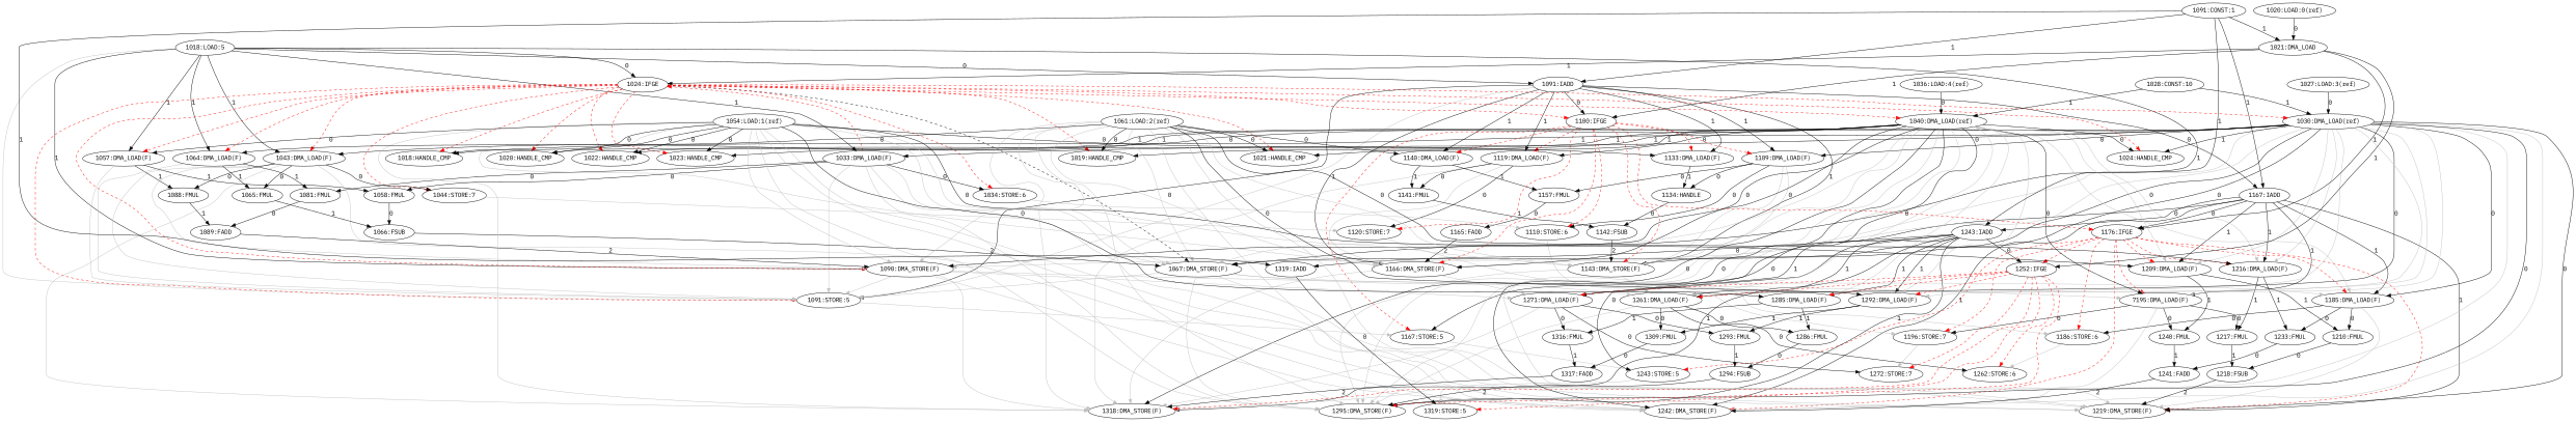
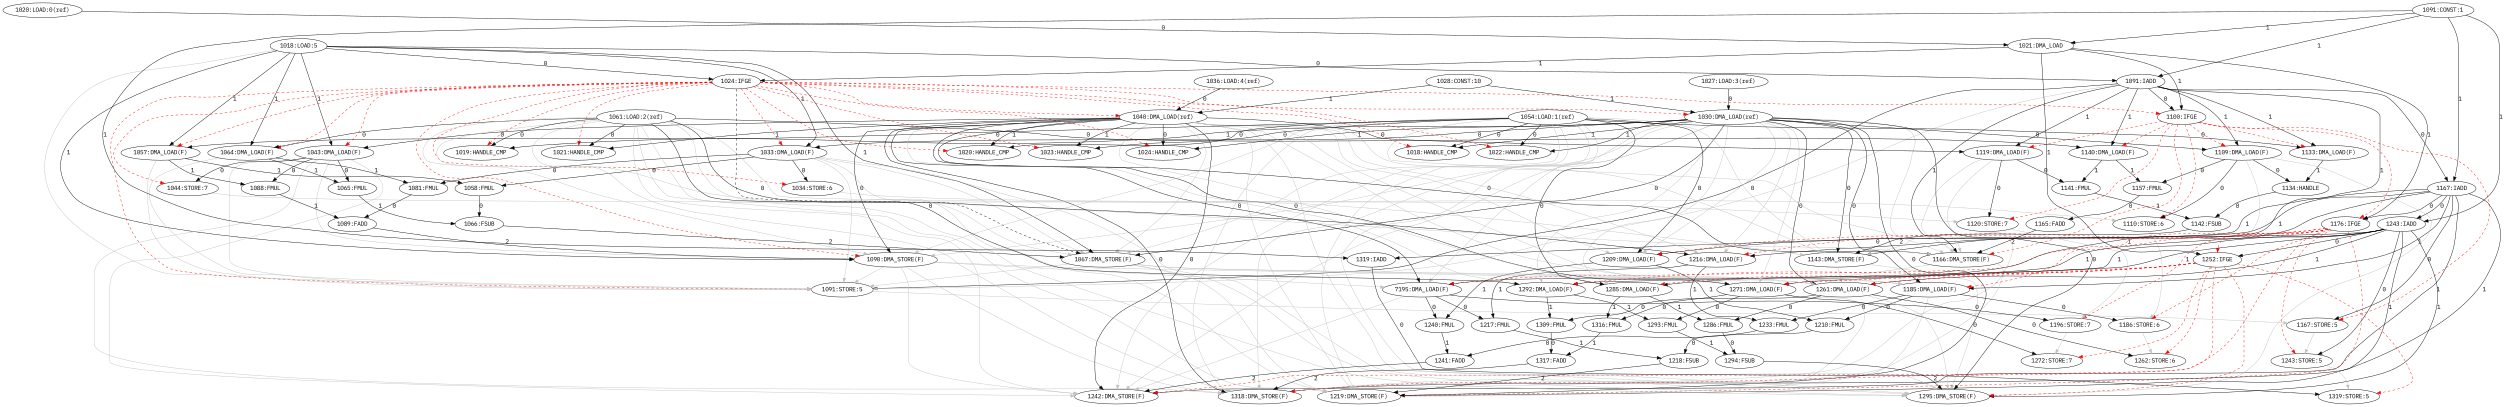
  digraph {
    fontname="IBM Plex Mono"
    node [fontname="IBM Plex Mono"]
    edge [fontname="IBM Plex Mono"]
    "1091:IADD"
    "1091:STORE:5"
    "1100:IFGE"
    "1167:IADD"
    "1166:DMA_STORE(F)"
    "1119:DMA_LOAD(F)"
    "1109:DMA_LOAD(F)"
    "1143:DMA_STORE(F)"
    "1133:DMA_LOAD(F)"
    "1140:DMA_LOAD(F)"
    "1167:STORE:5"
    "1176:IFGE"
    "1110:STORE:6"
    "1120:STORE:7"
    "1219:DMA_STORE(F)"
    "1242:DMA_STORE(F)"
    "1185:DMA_LOAD(F)"
    n18 [label="7195:DMA_LOAD(F)"]
    "1209:DMA_LOAD(F)"
    "1216:DMA_LOAD(F)"
    "1243:IADD"
    "1318:DMA_STORE(F)"
    "1271:DMA_LOAD(F)"
    "1141:FMUL"
    "1295:DMA_STORE(F)"
    n26 [label="1134:HANDLE"]
    "1157:FMUL"
    "1261:DMA_LOAD(F)"
    "1243:STORE:5"
    "1018:LOAD:5"
    "1024:IFGE"
    "1033:DMA_LOAD(F)"
    "1043:DMA_LOAD(F)"
    "1057:DMA_LOAD(F)"
    "1064:DMA_LOAD(F)"
    "1067:DMA_STORE(F)"
    "1090:DMA_STORE(F)"
    "1030:DMA_LOAD(ref)"
    "1040:DMA_LOAD(ref)"
    "1034:STORE:6"
    "1044:STORE:7"
    "1018:HANDLE_CMP"
    "1019:HANDLE_CMP"
    "1020:HANDLE_CMP"
    "1021:HANDLE_CMP"
    "1022:HANDLE_CMP"
    "1023:HANDLE_CMP"
    "1024:HANDLE_CMP"
    "1058:FMUL"
    "1081:FMUL"
    "1065:FMUL"
    "1088:FMUL"
    "1285:DMA_LOAD(F)"
    "1292:DMA_LOAD(F)"
    "1066:FSUB"
    "1089:FADD"
    "1186:STORE:6"
    "1210:FMUL"
    "1233:FMUL"
    "1262:STORE:6"
    "1286:FMUL"
    "1309:FMUL"
    "1196:STORE:7"
    "1217:FMUL"
    "1240:FMUL"
    "1272:STORE:7"
    "1293:FMUL"
    "1316:FMUL"
    "1021:DMA_LOAD"
    "1252:IFGE"
    "1319:STORE:5"
    "1054:LOAD:1(ref)"
    "1061:LOAD:2(ref)"
    "1091:CONST:1"
    "1319:IADD"
    "1020:LOAD:0(ref)"
    "1027:LOAD:3(ref)"
    "1028:CONST:10"
    "1036:LOAD:4(ref)"
    "1165:FADD"
    "1142:FSUB"
    "1218:FSUB"
    "1241:FADD"
    "1294:FSUB"
    "1317:FADD"
    "1091:IADD" -> "1091:STORE:5" [label=0]
    "1091:IADD" -> "1091:STORE:5" [color=gray]
    "1091:IADD" -> "1100:IFGE" [label=0]
    "1091:IADD" -> "1167:IADD" [label=0]
    "1091:IADD" -> "1166:DMA_STORE(F)" [label=1]
    "1091:IADD" -> "1119:DMA_LOAD(F)" [label=1]
    "1091:IADD" -> "1109:DMA_LOAD(F)" [label=1]
    "1091:IADD" -> "1143:DMA_STORE(F)" [label=1]
    "1091:IADD" -> "1133:DMA_LOAD(F)" [label=1]
    "1091:IADD" -> "1140:DMA_LOAD(F)" [label=1]
    "1091:STORE:5" -> "1167:STORE:5" [color=gray]
    "1100:IFGE" -> "1166:DMA_STORE(F)" [color=red style=dashed]
    "1100:IFGE" -> "1119:DMA_LOAD(F)" [color=red style=dashed]
    "1100:IFGE" -> "1109:DMA_LOAD(F)" [color=red style=dashed]
-   "1100:IFGE" -> "1143:DMA_STORE(F)" [color=red style=dashed]
    "1100:IFGE" -> "1133:DMA_LOAD(F)" [color=red style=dashed]
    "1100:IFGE" -> "1140:DMA_LOAD(F)" [color=red style=dashed]
    "1100:IFGE" -> "1167:STORE:5" [color=red style=dashed]
    "1100:IFGE" -> "1176:IFGE" [color=red style=dashed]
    "1100:IFGE" -> "1110:STORE:6" [color=red style=dashed]
    "1100:IFGE" -> "1120:STORE:7" [color=red style=dashed]
    "1167:IADD" -> "1167:STORE:5" [label=0]
    "1167:IADD" -> "1176:IFGE" [label=0]
    "1167:IADD" -> "1219:DMA_STORE(F)" [label=1]
    "1167:IADD" -> "1242:DMA_STORE(F)" [label=1]
    "1167:IADD" -> "1185:DMA_LOAD(F)" [label=1]
    "1167:IADD" -> n18 [label=1]
    "1167:IADD" -> "1209:DMA_LOAD(F)" [label=1]
    "1167:IADD" -> "1216:DMA_LOAD(F)" [label=1]
    "1167:IADD" -> "1243:IADD" [label=0]
    "1166:DMA_STORE(F)" -> "1318:DMA_STORE(F)" [color=gray]
    "1166:DMA_STORE(F)" -> "1271:DMA_LOAD(F)" [color=gray]
    "1119:DMA_LOAD(F)" -> "1166:DMA_STORE(F)" [color=gray]
    "1119:DMA_LOAD(F)" -> "1120:STORE:7" [label=0]
    "1119:DMA_LOAD(F)" -> "1318:DMA_STORE(F)" [color=gray]
    "1119:DMA_LOAD(F)" -> "1141:FMUL" [label=0]
    "1109:DMA_LOAD(F)" -> "1143:DMA_STORE(F)" [color=gray]
    "1109:DMA_LOAD(F)" -> "1110:STORE:6" [label=0]
    "1109:DMA_LOAD(F)" -> "1295:DMA_STORE(F)" [color=gray]
    "1109:DMA_LOAD(F)" -> n26 [label=0]
    "1109:DMA_LOAD(F)" -> "1157:FMUL" [label=0]
    "1143:DMA_STORE(F)" -> "1295:DMA_STORE(F)" [color=gray]
    "1143:DMA_STORE(F)" -> "1261:DMA_LOAD(F)" [color=gray]
    "1133:DMA_LOAD(F)" -> n26 [label=1]
    "1140:DMA_LOAD(F)" -> "1141:FMUL" [label=1]
    "1140:DMA_LOAD(F)" -> "1157:FMUL" [label=1]
    "1167:STORE:5" -> "1243:STORE:5" [color=gray]
    "1176:IFGE" -> "1219:DMA_STORE(F)" [color=red style=dashed]
    "1176:IFGE" -> "1242:DMA_STORE(F)" [color=red style=dashed]
    "1176:IFGE" -> "1185:DMA_LOAD(F)" [color=red style=dashed]
    "1176:IFGE" -> n18 [color=red style=dashed]
    "1176:IFGE" -> "1209:DMA_LOAD(F)" [color=red style=dashed]
    "1176:IFGE" -> "1216:DMA_LOAD(F)" [color=red style=dashed]
    "1176:IFGE" -> "1243:STORE:5" [color=red style=dashed]
    "1176:IFGE" -> "1186:STORE:6" [color=red style=dashed]
    "1176:IFGE" -> "1196:STORE:7" [color=red style=dashed]
    "1176:IFGE" -> "1252:IFGE" [color=red style=dashed]
    "1110:STORE:6" -> "1186:STORE:6" [color=gray]
    "1120:STORE:7" -> "1196:STORE:7" [color=gray]
    "1185:DMA_LOAD(F)" -> "1219:DMA_STORE(F)" [color=gray]
    "1185:DMA_LOAD(F)" -> "1186:STORE:6" [label=0]
    "1185:DMA_LOAD(F)" -> "1210:FMUL" [label=0]
    "1185:DMA_LOAD(F)" -> "1233:FMUL" [label=0]
    n18 -> "1242:DMA_STORE(F)" [color=gray]
    n18 -> "1196:STORE:7" [label=0]
    n18 -> "1217:FMUL" [label=0]
    n18 -> "1240:FMUL" [label=0]
    "1209:DMA_LOAD(F)" -> "1210:FMUL" [label=1]
    "1209:DMA_LOAD(F)" -> "1240:FMUL" [label=1]
    "1216:DMA_LOAD(F)" -> "1233:FMUL" [label=1]
    "1216:DMA_LOAD(F)" -> "1217:FMUL" [label=1]
    "1243:IADD" -> "1318:DMA_STORE(F)" [label=1]
    "1243:IADD" -> "1271:DMA_LOAD(F)" [label=1]
    "1243:IADD" -> "1295:DMA_STORE(F)" [label=1]
    "1243:IADD" -> "1261:DMA_LOAD(F)" [label=1]
    "1243:IADD" -> "1243:STORE:5" [label=0]
    "1243:IADD" -> "1285:DMA_LOAD(F)" [label=1]
    "1243:IADD" -> "1292:DMA_LOAD(F)" [label=1]
    "1243:IADD" -> "1252:IFGE" [label=0]
    "1243:IADD" -> "1319:IADD" [label=0]
    "1271:DMA_LOAD(F)" -> "1318:DMA_STORE(F)" [color=gray]
    "1271:DMA_LOAD(F)" -> "1272:STORE:7" [label=0]
    "1271:DMA_LOAD(F)" -> "1293:FMUL" [label=0]
    "1271:DMA_LOAD(F)" -> "1316:FMUL" [label=0]
    "1141:FMUL" -> "1142:FSUB" [label=1]
    n26 -> "1142:FSUB" [label=0]
    "1157:FMUL" -> "1165:FADD" [label=0]
    "1261:DMA_LOAD(F)" -> "1295:DMA_STORE(F)" [color=gray]
    "1261:DMA_LOAD(F)" -> "1262:STORE:6" [label=0]
    "1261:DMA_LOAD(F)" -> "1286:FMUL" [label=0]
    "1261:DMA_LOAD(F)" -> "1309:FMUL" [label=0]
    "1243:STORE:5" -> "1319:STORE:5" [color=gray]
    "1018:LOAD:5" -> "1091:IADD" [label=0]
    "1018:LOAD:5" -> "1091:STORE:5" [color=gray]
    "1018:LOAD:5" -> "1024:IFGE" [label=0]
    "1018:LOAD:5" -> "1033:DMA_LOAD(F)" [label=1]
    "1018:LOAD:5" -> "1043:DMA_LOAD(F)" [label=1]
    "1018:LOAD:5" -> "1057:DMA_LOAD(F)" [label=1]
    "1018:LOAD:5" -> "1064:DMA_LOAD(F)" [label=1]
    "1018:LOAD:5" -> "1067:DMA_STORE(F)" [label=1]
    "1018:LOAD:5" -> "1090:DMA_STORE(F)" [label=1]
    "1024:IFGE" -> "1091:STORE:5" [color=red style=dashed]
    "1024:IFGE" -> "1100:IFGE" [color=red style=dashed]
-   "1033:DMA_LOAD(F)" -> "1024:IFGE" [color=red style=dashed]
+   "1024:IFGE" -> "1033:DMA_LOAD(F)" [color=red style=dashed]
    "1024:IFGE" -> "1043:DMA_LOAD(F)" [color=red style=dashed]
    "1024:IFGE" -> "1057:DMA_LOAD(F)" [color=red style=dashed]
    "1024:IFGE" -> "1064:DMA_LOAD(F)" [color=red style=dashed]
    "1024:IFGE" -> "1067:DMA_STORE(F)" [color=black style=dashed]
    "1024:IFGE" -> "1090:DMA_STORE(F)" [color=red style=dashed]
    "1024:IFGE" -> "1030:DMA_LOAD(ref)" [color=red style=dashed]
    "1024:IFGE" -> "1040:DMA_LOAD(ref)" [color=red style=dashed]
    "1024:IFGE" -> "1034:STORE:6" [color=red style=dashed]
    "1024:IFGE" -> "1044:STORE:7" [color=red style=dashed]
    "1024:IFGE" -> "1018:HANDLE_CMP" [color=red style=dashed]
    "1024:IFGE" -> "1019:HANDLE_CMP" [color=red style=dashed]
    "1024:IFGE" -> "1020:HANDLE_CMP" [color=red style=dashed]
    "1024:IFGE" -> "1021:HANDLE_CMP" [color=red style=dashed]
    "1024:IFGE" -> "1022:HANDLE_CMP" [color=red style=dashed]
    "1024:IFGE" -> "1023:HANDLE_CMP" [color=red style=dashed]
    "1024:IFGE" -> "1024:HANDLE_CMP" [color=red style=dashed]
    "1033:DMA_LOAD(F)" -> "1091:STORE:5" [color=gray]
    "1033:DMA_LOAD(F)" -> "1219:DMA_STORE(F)" [color=gray]
    "1033:DMA_LOAD(F)" -> "1295:DMA_STORE(F)" [color=gray]
    "1033:DMA_LOAD(F)" -> "1067:DMA_STORE(F)" [color=gray]
    "1033:DMA_LOAD(F)" -> "1034:STORE:6" [label=0]
    "1033:DMA_LOAD(F)" -> "1058:FMUL" [label=0]
    "1033:DMA_LOAD(F)" -> "1081:FMUL" [label=0]
    "1043:DMA_LOAD(F)" -> "1091:STORE:5" [color=gray]
    "1043:DMA_LOAD(F)" -> "1242:DMA_STORE(F)" [color=gray]
    "1043:DMA_LOAD(F)" -> "1318:DMA_STORE(F)" [color=gray]
    "1043:DMA_LOAD(F)" -> "1090:DMA_STORE(F)" [color=gray]
    "1043:DMA_LOAD(F)" -> "1044:STORE:7" [label=0]
    "1043:DMA_LOAD(F)" -> "1065:FMUL" [label=0]
    "1043:DMA_LOAD(F)" -> "1088:FMUL" [label=0]
    "1057:DMA_LOAD(F)" -> "1091:STORE:5" [color=gray]
    "1057:DMA_LOAD(F)" -> "1058:FMUL" [label=1]
    "1057:DMA_LOAD(F)" -> "1088:FMUL" [label=1]
    "1064:DMA_LOAD(F)" -> "1091:STORE:5" [color=gray]
    "1064:DMA_LOAD(F)" -> "1081:FMUL" [label=1]
    "1064:DMA_LOAD(F)" -> "1065:FMUL" [label=1]
    "1067:DMA_STORE(F)" -> "1091:STORE:5" [color=gray]
    "1067:DMA_STORE(F)" -> "1219:DMA_STORE(F)" [color=gray]
    "1067:DMA_STORE(F)" -> "1185:DMA_LOAD(F)" [color=gray]
    "1067:DMA_STORE(F)" -> "1295:DMA_STORE(F)" [color=gray]
    "1067:DMA_STORE(F)" -> "1261:DMA_LOAD(F)" [color=gray]
    "1090:DMA_STORE(F)" -> "1091:STORE:5" [color=gray]
    "1090:DMA_STORE(F)" -> "1242:DMA_STORE(F)" [color=gray]
    "1090:DMA_STORE(F)" -> n18 [color=gray]
    "1090:DMA_STORE(F)" -> "1318:DMA_STORE(F)" [color=gray]
    "1090:DMA_STORE(F)" -> "1271:DMA_LOAD(F)" [color=gray]
    "1030:DMA_LOAD(ref)" -> "1166:DMA_STORE(F)" [color=gray]
    "1030:DMA_LOAD(ref)" -> "1109:DMA_LOAD(F)" [label=0]
    "1030:DMA_LOAD(ref)" -> "1143:DMA_STORE(F)" [label=0]
    "1030:DMA_LOAD(ref)" -> "1219:DMA_STORE(F)" [label=0]
    "1030:DMA_LOAD(ref)" -> "1242:DMA_STORE(F)" [color=gray]
    "1030:DMA_LOAD(ref)" -> "1185:DMA_LOAD(F)" [label=0]
    "1030:DMA_LOAD(ref)" -> n18 [color=gray]
    "1030:DMA_LOAD(ref)" -> "1209:DMA_LOAD(F)" [color=gray]
    "1030:DMA_LOAD(ref)" -> "1216:DMA_LOAD(F)" [color=gray]
    "1030:DMA_LOAD(ref)" -> "1318:DMA_STORE(F)" [color=gray]
    "1030:DMA_LOAD(ref)" -> "1271:DMA_LOAD(F)" [color=gray]
    "1030:DMA_LOAD(ref)" -> "1295:DMA_STORE(F)" [label=0]
    "1030:DMA_LOAD(ref)" -> "1261:DMA_LOAD(F)" [label=0]
    "1030:DMA_LOAD(ref)" -> "1033:DMA_LOAD(F)" [label=0]
    "1030:DMA_LOAD(ref)" -> "1067:DMA_STORE(F)" [label=0]
    "1030:DMA_LOAD(ref)" -> "1090:DMA_STORE(F)" [color=gray]
    "1030:DMA_LOAD(ref)" -> "1018:HANDLE_CMP" [label=1]
    "1030:DMA_LOAD(ref)" -> "1019:HANDLE_CMP" [label=1]
    "1030:DMA_LOAD(ref)" -> "1022:HANDLE_CMP" [label=1]
    "1030:DMA_LOAD(ref)" -> "1024:HANDLE_CMP" [label=1]
    "1030:DMA_LOAD(ref)" -> "1285:DMA_LOAD(F)" [color=gray]
    "1030:DMA_LOAD(ref)" -> "1292:DMA_LOAD(F)" [color=gray]
    "1040:DMA_LOAD(ref)" -> "1166:DMA_STORE(F)" [label=0]
    "1040:DMA_LOAD(ref)" -> "1119:DMA_LOAD(F)" [label=0]
    "1040:DMA_LOAD(ref)" -> "1143:DMA_STORE(F)" [color=gray]
    "1040:DMA_LOAD(ref)" -> "1219:DMA_STORE(F)" [color=gray]
    "1040:DMA_LOAD(ref)" -> "1242:DMA_STORE(F)" [label=0]
    "1040:DMA_LOAD(ref)" -> "1185:DMA_LOAD(F)" [color=gray]
    "1040:DMA_LOAD(ref)" -> n18 [label=0]
    "1040:DMA_LOAD(ref)" -> "1209:DMA_LOAD(F)" [color=gray]
    "1040:DMA_LOAD(ref)" -> "1216:DMA_LOAD(F)" [color=gray]
    "1040:DMA_LOAD(ref)" -> "1318:DMA_STORE(F)" [label=0]
    "1040:DMA_LOAD(ref)" -> "1271:DMA_LOAD(F)" [label=0]
    "1040:DMA_LOAD(ref)" -> "1295:DMA_STORE(F)" [color=gray]
    "1040:DMA_LOAD(ref)" -> "1261:DMA_LOAD(F)" [color=gray]
    "1040:DMA_LOAD(ref)" -> "1043:DMA_LOAD(F)" [label=0]
    "1040:DMA_LOAD(ref)" -> "1067:DMA_STORE(F)" [color=gray]
    "1040:DMA_LOAD(ref)" -> "1090:DMA_STORE(F)" [label=0]
    "1040:DMA_LOAD(ref)" -> "1020:HANDLE_CMP" [label=1]
    "1040:DMA_LOAD(ref)" -> "1021:HANDLE_CMP" [label=1]
    "1040:DMA_LOAD(ref)" -> "1023:HANDLE_CMP" [label=1]
    "1040:DMA_LOAD(ref)" -> "1024:HANDLE_CMP" [label=0]
    "1040:DMA_LOAD(ref)" -> "1285:DMA_LOAD(F)" [color=gray]
    "1040:DMA_LOAD(ref)" -> "1292:DMA_LOAD(F)" [color=gray]
    "1034:STORE:6" -> "1110:STORE:6" [color=gray]
    "1044:STORE:7" -> "1120:STORE:7" [color=gray]
    "1058:FMUL" -> "1066:FSUB" [label=0]
    "1081:FMUL" -> "1089:FADD" [label=0]
    "1065:FMUL" -> "1066:FSUB" [label=1]
    "1088:FMUL" -> "1089:FADD" [label=1]
    "1285:DMA_LOAD(F)" -> "1286:FMUL" [label=1]
    "1285:DMA_LOAD(F)" -> "1316:FMUL" [label=1]
    "1292:DMA_LOAD(F)" -> "1309:FMUL" [label=1]
    "1292:DMA_LOAD(F)" -> "1293:FMUL" [label=1]
    "1066:FSUB" -> "1067:DMA_STORE(F)" [label=2]
    "1089:FADD" -> "1090:DMA_STORE(F)" [label=2]
    "1186:STORE:6" -> "1262:STORE:6" [color=gray]
    "1210:FMUL" -> "1218:FSUB" [label=0]
    "1233:FMUL" -> "1241:FADD" [label=0]
    "1286:FMUL" -> "1294:FSUB" [label=0]
    "1309:FMUL" -> "1317:FADD" [label=0]
    "1196:STORE:7" -> "1272:STORE:7" [color=gray]
    "1217:FMUL" -> "1218:FSUB" [label=1]
    "1240:FMUL" -> "1241:FADD" [label=1]
    "1293:FMUL" -> "1294:FSUB" [label=1]
    "1316:FMUL" -> "1317:FADD" [label=1]
    "1021:DMA_LOAD" -> "1100:IFGE" [label=1]
    "1021:DMA_LOAD" -> "1176:IFGE" [label=1]
    "1021:DMA_LOAD" -> "1024:IFGE" [label=1]
    "1021:DMA_LOAD" -> "1252:IFGE" [label=1]
    "1252:IFGE" -> "1318:DMA_STORE(F)" [color=red style=dashed]
    "1252:IFGE" -> "1271:DMA_LOAD(F)" [color=red style=dashed]
    "1252:IFGE" -> "1295:DMA_STORE(F)" [color=red style=dashed]
    "1252:IFGE" -> "1261:DMA_LOAD(F)" [color=red style=dashed]
    "1252:IFGE" -> "1285:DMA_LOAD(F)" [color=red style=dashed]
    "1252:IFGE" -> "1292:DMA_LOAD(F)" [color=red style=dashed]
    "1252:IFGE" -> "1262:STORE:6" [color=red style=dashed]
    "1252:IFGE" -> "1272:STORE:7" [color=red style=dashed]
    "1252:IFGE" -> "1319:STORE:5" [color=red style=dashed]
    "1054:LOAD:1(ref)" -> "1166:DMA_STORE(F)" [color=gray]
    "1054:LOAD:1(ref)" -> "1143:DMA_STORE(F)" [color=gray]
    "1054:LOAD:1(ref)" -> "1133:DMA_LOAD(F)" [label=0]
    "1054:LOAD:1(ref)" -> "1219:DMA_STORE(F)" [color=gray]
    "1054:LOAD:1(ref)" -> "1242:DMA_STORE(F)" [color=gray]
    "1054:LOAD:1(ref)" -> "1209:DMA_LOAD(F)" [label=0]
    "1054:LOAD:1(ref)" -> "1318:DMA_STORE(F)" [color=gray]
    "1054:LOAD:1(ref)" -> "1295:DMA_STORE(F)" [color=gray]
    "1054:LOAD:1(ref)" -> "1057:DMA_LOAD(F)" [label=0]
    "1054:LOAD:1(ref)" -> "1067:DMA_STORE(F)" [color=gray]
    "1054:LOAD:1(ref)" -> "1090:DMA_STORE(F)" [color=gray]
    "1054:LOAD:1(ref)" -> "1018:HANDLE_CMP" [label=0]
    "1054:LOAD:1(ref)" -> "1020:HANDLE_CMP" [label=0]
    "1054:LOAD:1(ref)" -> "1022:HANDLE_CMP" [label=0]
    "1054:LOAD:1(ref)" -> "1023:HANDLE_CMP" [label=0]
    "1054:LOAD:1(ref)" -> "1285:DMA_LOAD(F)" [label=0]
    "1061:LOAD:2(ref)" -> "1166:DMA_STORE(F)" [color=gray]
    "1061:LOAD:2(ref)" -> "1143:DMA_STORE(F)" [color=gray]
    "1061:LOAD:2(ref)" -> "1140:DMA_LOAD(F)" [label=0]
    "1061:LOAD:2(ref)" -> "1219:DMA_STORE(F)" [color=gray]
    "1061:LOAD:2(ref)" -> "1242:DMA_STORE(F)" [color=gray]
    "1061:LOAD:2(ref)" -> "1216:DMA_LOAD(F)" [label=0]
    "1061:LOAD:2(ref)" -> "1318:DMA_STORE(F)" [color=gray]
    "1061:LOAD:2(ref)" -> "1295:DMA_STORE(F)" [color=gray]
    "1061:LOAD:2(ref)" -> "1064:DMA_LOAD(F)" [label=0]
    "1061:LOAD:2(ref)" -> "1067:DMA_STORE(F)" [color=gray]
    "1061:LOAD:2(ref)" -> "1090:DMA_STORE(F)" [color=gray]
    "1061:LOAD:2(ref)" -> "1019:HANDLE_CMP" [label=0]
    "1061:LOAD:2(ref)" -> "1021:HANDLE_CMP" [label=0]
    "1061:LOAD:2(ref)" -> "1292:DMA_LOAD(F)" [label=0]
    "1091:CONST:1" -> "1091:IADD" [label=1]
    "1091:CONST:1" -> "1167:IADD" [label=1]
    "1091:CONST:1" -> "1243:IADD" [label=1]
    "1091:CONST:1" -> "1021:DMA_LOAD" [label=1]
    "1091:CONST:1" -> "1319:IADD" [label=1]
    "1319:IADD" -> "1319:STORE:5" [label=0]
    "1020:LOAD:0(ref)" -> "1021:DMA_LOAD" [label=0]
    "1027:LOAD:3(ref)" -> "1030:DMA_LOAD(ref)" [label=0]
    "1028:CONST:10" -> "1030:DMA_LOAD(ref)" [label=1]
    "1028:CONST:10" -> "1040:DMA_LOAD(ref)" [label=1]
    "1036:LOAD:4(ref)" -> "1040:DMA_LOAD(ref)" [label=0]
    "1165:FADD" -> "1166:DMA_STORE(F)" [label=2]
    "1142:FSUB" -> "1143:DMA_STORE(F)" [label=2]
    "1218:FSUB" -> "1219:DMA_STORE(F)" [label=2]
    "1241:FADD" -> "1242:DMA_STORE(F)" [label=2]
    "1294:FSUB" -> "1295:DMA_STORE(F)" [label=2]
    "1317:FADD" -> "1318:DMA_STORE(F)" [label=2]
  }
